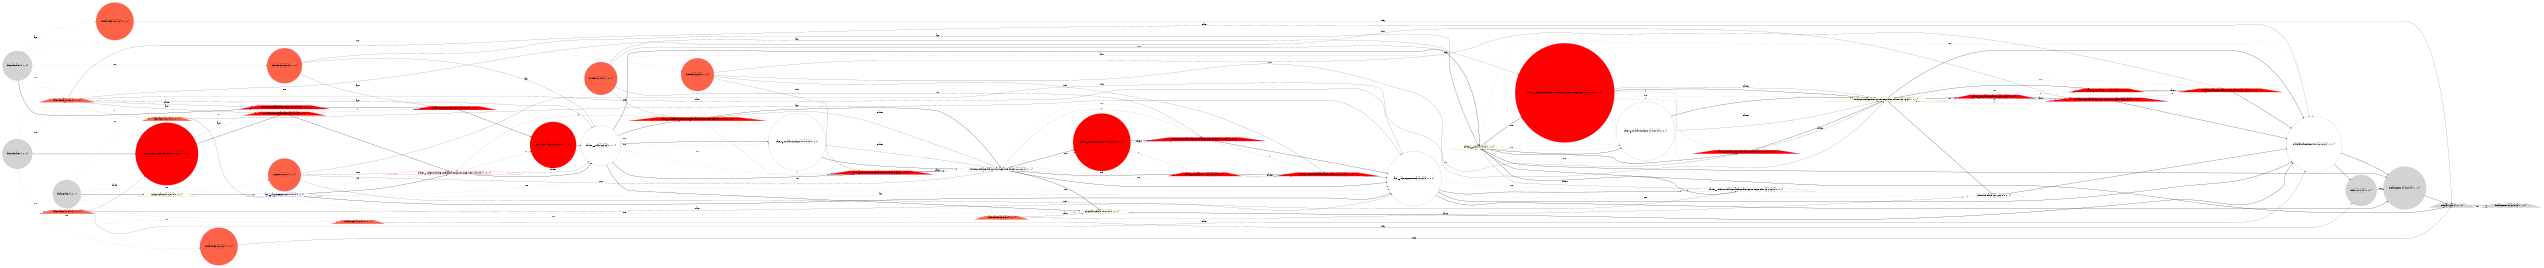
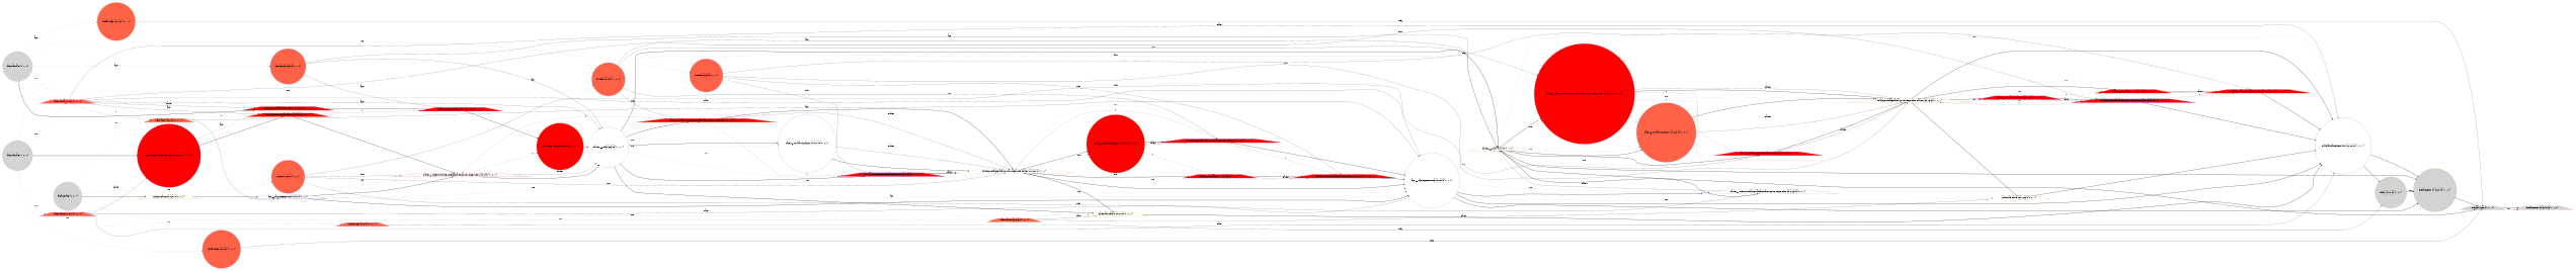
  digraph {
    rankdir=LR
    node [color=darkorange fillcolor=red shape=trapezium style=filled]
    edge [arrowhead=diamond style=bold]
    n1 [color=deeppink fillcolor=lightgray label="fireChangeEvent()@@@24@@@['1', '1', '0']"]
    n2 [fillcolor=lightgray label="fireChangeEvent()@@@22@@@['1', '1', '1']" shape=circle]
    n3 [color=purple fillcolor=lightgray label="notify@@@23@@@['1', '1', '0']"]
    n4 [color=purple label="markers = this.foregroundDomainMarkers.get(index)@@@7@@@['0', '1', '0']"]
    n5 [fillcolor=white label="this.foregroundRangeMarkers.put(new Integer(index),markers)@@@8@@@['1', '1', '1']"]
    n6 [label="markers = new java.util.ArrayList()@@@9@@@['1', '0', '0']" shape=circle]
    n7 [color=deeppink label="markers = new ArrayList<>()@@@9@@@['0', '1', '0']"]
    n8 [color=purple label="this.foregroundDomainMarkers.put(new Integer(index),markers)@@@10@@@['1', '0', '0']"]
    n9 [color=deeppink label="this.foregroundDomainMarkers.put(index,markers)@@@10@@@['0', '1', '0']"]
    n10 [color=purple fillcolor=white label="layer == Layer.BACKGROUND@@@12@@@['1', '1', '1']" shape=circle]
    n11 [fillcolor=white label="markers.add(marker)@@@10@@@['0', '0', '1']"]
    n12 [color=purple fillcolor=white label="markers = new java.util.ArrayList()@@@7@@@['0', '0', '1']" shape=circle]
    n13 [color=deeppink fillcolor=white label="markers = (Collection)this.foregroundRangeMarkers.get(new Integer(index))@@@5@@@['1', '0', '1']"]
    n14 [label="List<Marker> markers@@@5@@@['0', '1', '0']" shape=circle]
    n15 [color=purple fillcolor=white label="markers == null@@@6@@@['1', '1', '1']" shape=circle]
    n16 [fillcolor=white label="markers == null@@@14@@@['1', '1', '1']"]
    n17 [label="markers = (Collection)this.foregroundDomainMarkers.get(new Integer(index))@@@7@@@['1', '0', '0']"]
    n18 [color=purple fillcolor=white label="layer == Layer.FOREGROUND@@@4@@@['0', '0', '1']"]
    n19 [fillcolor=white label="markers.add(marker)@@@18@@@['0', '0', '1']"]
    n20 [color=purple fillcolor=white label="markers = (Collection)this.backgroundRangeMarkers.get(new Integer(index))@@@13@@@['0', '0', '1']"]
    n21 [color=purple fillcolor=white label="marker.addChangeListener(this)@@@20@@@['1', '1', '1']" shape=circle]
    n22 [fillcolor=tomato label="Layer layer@@@2@@@['0', '0', '1']"]
    n23 [fillcolor=lightgray label="notify@@@21@@@['0', '0', '1']" shape=circle]
    n24 [color=deeppink label="markers = (Collection)this.backgroundDomainMarkers.get(new Integer(index))@@@15@@@['1', '0', '0']" shape=circle]
    n25 [fillcolor=white label="this.backgroundRangeMarkers.put(new Integer(index),markers)@@@16@@@['1', '1', '1']"]
    n26 [color=deeppink label="markers = this.backgroundDomainMarkers.get(index)@@@15@@@['0', '1', '0']"]
-   n27 [color=purple fillcolor=white label="markers = new java.util.ArrayList()@@@15@@@['0', '0', '1']" shape=circle]
+   n27 [color=purple fillcolor=tomato label="markers = new java.util.ArrayList()@@@15@@@['0', '0', '1']" shape=circle]
    n28 [color=purple label="markers = new java.util.ArrayList()@@@17@@@['1', '0', '0']"]
    n29 [color=purple label="this.backgroundDomainMarkers.put(new Integer(index),markers)@@@18@@@['1', '0', '0']"]
    n30 [label="markers = new ArrayList<>()@@@17@@@['0', '1', '0']"]
    n31 [label="this.backgroundDomainMarkers.put(index,markers)@@@18@@@['0', '1', '0']"]
    n32 [color=deeppink fillcolor=tomato label="Marker marker@@@2@@@['1', '0', '0']"]
    n33 [color=purple label="Args.nullNotPermitted(marker,\"marker\")@@@3@@@['1', '0', '0']" shape=circle]
    n34 [color=deeppink label="Objects.requireNonNull(marker,\"marker\")@@@3@@@['0', '1', '0']"]
    n35 [label="Args.nullNotPermitted(layer,\"layer\")@@@4@@@['1', '0', '0']"]
    n36 [color=deeppink label="Objects.requireNonNull(layer,\"layer\")@@@4@@@['0', '1', '0']"]
    n37 [fillcolor=lightgray label="addDomainMarker['0', '1', '0']" shape=circle]
    n38 [color=purple fillcolor=tomato label="int index@@@2@@@['0', '1', '0']" shape=circle]
    n39 [fillcolor=tomato label="boolean notify@@@2@@@['0', '1', '0']" shape=circle]
    n40 [color=purple fillcolor=tomato label="Layer layer@@@2@@@['0', '1', '0']" shape=circle]
    n41 [color=deeppink fillcolor=tomato label="Marker marker@@@2@@@['1', '1', '0']"]
    n42 [fillcolor=white label="Collection markers@@@3@@@['0', '0', '1']"]
    n43 [color=purple fillcolor=lightgray label="addDomainMarker['1', '0', '0']" shape=circle]
    n44 [color=purple fillcolor=tomato label="boolean notify@@@2@@@['1', '0', '0']" shape=circle]
    n45 [color=purple fillcolor=tomato label="int index@@@2@@@['1', '0', '0']" shape=circle]
    n46 [color=deeppink fillcolor=tomato label="boolean notify@@@2@@@['0', '0', '1']"]
    n47 [fillcolor=lightgray label="addRangeMarker['0', '0', '1']" shape=circle]
    n48 [fillcolor=tomato label="Marker marker@@@2@@@['0', '0', '1']"]
    n49 [color=purple fillcolor=tomato label="int index@@@2@@@['0', '0', '1']" shape=circle]
    n2 -> n3 [arrowhead=tee]
    n3 -> n1
    n3 -> n1 [label=true style=dotted]
    n4 -> n5 [arrowhead=tee label=markers style=solid]
    n4 -> n5
    n5 -> n6 [arrowhead=tee]
    n5 -> n6 [label=true style=dotted]
    n5 -> n7 [arrowhead=tee label=true style=dotted]
    n5 -> n7 [arrowhead=tee]
    n5 -> n8 [label=true style=dotted]
    n5 -> n9 [label=true style=dotted]
    n5 -> n10 [arrowhead=tee]
    n5 -> n11
    n6 -> n7 [label=0 style=dashed]
    n6 -> n8 [label=markers style=solid]
    n6 -> n8
    n7 -> n9 [arrowhead=tee]
    n7 -> n9 [arrowhead=tee label=markers style=solid]
    n8 -> n5 [arrowhead=tee label=0 style=dashed]
    n8 -> n9 [label=0 style=dashed]
    n8 -> n10 [arrowhead=tee]
    n9 -> n10 [arrowhead=tee]
    n10 -> n2
    n10 -> n16 [arrowhead=tee label=true style=dotted]
    n10 -> n19 [arrowhead=tee label=true style=dotted]
    n10 -> n20 [arrowhead=tee]
    n10 -> n20 [label=true style=dotted]
    n10 -> n21
    n11 -> n21
    n12 -> n5 [arrowhead=tee label=markers style=solid]
    n12 -> n5 [arrowhead=tee]
    n13 -> n14 [label=0 style=dashed]
    n13 -> n15 [arrowhead=tee]
    n13 -> n15 [label=markers style=solid]
    n14 -> n15 [arrowhead=tee]
    n15 -> n4 [label=true style=dotted]
    n15 -> n4
    n15 -> n5 [arrowhead=tee label=true style=dotted]
    n15 -> n10 [label=true style=dotted]
    n15 -> n11 [arrowhead=tee]
    n15 -> n12
    n15 -> n12 [arrowhead=tee label=true style=dotted]
    n15 -> n16
    n15 -> n16 [arrowhead=tee label=false style=dotted]
    n15 -> n17
    n15 -> n17 [label=true style=dotted]
    n16 -> n2 [arrowhead=tee]
    n16 -> n3 [arrowhead=tee]
-   n16 -> n21 [arrowhead=tee label=true style=dotted]
+   n21 -> n16 [arrowhead=tee label=true style=dotted]
    n16 -> n24 [arrowhead=tee label=true style=dotted]
    n16 -> n24 [arrowhead=tee]
    n16 -> n25 [arrowhead=tee label=true style=dotted]
    n16 -> n26 [label=true style=dotted]
    n16 -> n26 [arrowhead=tee]
    n16 -> n27
    n16 -> n27 [label=true style=dotted]
    n17 -> n4 [label=0 style=dashed]
    n17 -> n5
    n17 -> n5 [label=markers style=solid]
    n17 -> n13 [label=0 style=dashed]
    n18 -> n10
    n18 -> n10 [label=false style=dotted]
    n18 -> n11 [arrowhead=tee label=true style=dotted]
    n18 -> n13
    n18 -> n13 [arrowhead=tee label=true style=dotted]
    n18 -> n15 [label=true style=dotted]
    n19 -> n21 [arrowhead=tee]
    n20 -> n16
    n20 -> n16 [arrowhead=tee label=markers style=solid]
    n21 -> n2 [arrowhead=tee]
    n21 -> n23 [arrowhead=tee]
    n22 -> n10 [arrowhead=tee label=layer style=solid]
    n22 -> n18 [label=layer style=solid]
    n23 -> n2
    n23 -> n2 [arrowhead=tee label=true style=dotted]
    n24 -> n20 [label=0 style=dashed]
    n24 -> n25
    n24 -> n25 [label=markers style=solid]
    n24 -> n26 [arrowhead=tee label=0 style=dashed]
    n25 -> n19 [arrowhead=tee]
    n25 -> n21
    n25 -> n28
    n25 -> n28 [label=true style=dotted]
    n25 -> n29 [arrowhead=tee label=true style=dotted]
    n25 -> n30
    n25 -> n30 [arrowhead=tee label=true style=dotted]
    n25 -> n31 [label=true style=dotted]
    n26 -> n25 [arrowhead=tee]
    n26 -> n25 [arrowhead=tee label=markers style=solid]
    n27 -> n25 [label=markers style=solid]
    n27 -> n25 [arrowhead=tee]
    n28 -> n29 [label=markers style=solid]
    n28 -> n29 [arrowhead=tee]
    n28 -> n30 [label=0 style=dashed]
    n29 -> n21 [arrowhead=tee]
    n29 -> n25 [label=0 style=dashed]
    n29 -> n31 [label=0 style=dashed]
    n30 -> n31 [arrowhead=tee label=markers style=solid]
    n30 -> n31
    n31 -> n21 [arrowhead=tee]
    n32 -> n10 [arrowhead=tee label=marker style=solid]
    n32 -> n21 [label=marker style=solid]
    n32 -> n33 [arrowhead=tee label=marker style=solid]
    n33 -> n34 [label=0 style=dashed]
    n33 -> n35 [arrowhead=tee]
    n34 -> n36 [arrowhead=tee]
    n35 -> n13
    n35 -> n36 [label=0 style=dashed]
    n36 -> n14
    n37 -> n34
    n37 -> n38 [arrowhead=tee label=true style=dotted]
    n37 -> n39 [arrowhead=tee label=layer style=dotted]
-   n37 -> n40 [label=true style=dotted]
+   n37 -> n40 [label=layer style=dotted]
    n37 -> n41 [label=true style=dotted]
    n38 -> n4 [label=index style=solid]
    n38 -> n9 [label=index style=solid]
    n38 -> n26 [arrowhead=tee label=index style=solid]
    n38 -> n31 [arrowhead=tee label=index style=solid]
    n39 -> n3 [label=notify style=solid]
    n40 -> n15 [arrowhead=tee label=layer style=solid]
    n40 -> n16 [arrowhead=tee label=layer style=solid]
    n40 -> n36 [label=layer style=solid]
    n41 -> n10 [arrowhead=tee label=marker style=solid]
    n41 -> n15 [arrowhead=tee label=layer style=solid]
    n41 -> n16 [label=layer style=solid]
    n41 -> n21 [arrowhead=tee label=marker style=solid]
    n41 -> n22 [label=0 style=dashed]
    n41 -> n34 [label=marker style=solid]
    n41 -> n35 [label=layer style=solid]
    n42 -> n18
    n43 -> n32 [label=true style=dotted]
    n43 -> n33 [arrowhead=tee]
    n43 -> n41 [arrowhead=tee label=true style=dotted]
    n43 -> n44 [arrowhead=tee label=true style=dotted]
    n43 -> n45 [arrowhead=tee label=true style=dotted]
    n44 -> n3 [arrowhead=tee label=notify style=solid]
    n45 -> n8 [label=index style=solid]
    n45 -> n17 [arrowhead=tee label=index style=solid]
    n45 -> n24 [label=index style=solid]
    n45 -> n29 [label=index style=solid]
    n46 -> n23 [label=notify style=solid]
    n47 -> n22 [arrowhead=tee label=true style=dotted]
    n47 -> n42
    n47 -> n46 [arrowhead=tee label=true style=dotted]
    n47 -> n48 [arrowhead=tee label=true style=dotted]
    n47 -> n49 [label=true style=dotted]
    n48 -> n11 [arrowhead=tee label=marker style=solid]
    n48 -> n19 [arrowhead=tee label=marker style=solid]
    n49 -> n5 [arrowhead=tee label=index style=solid]
    n49 -> n13 [arrowhead=tee label=index style=solid]
    n49 -> n20 [label=index style=solid]
    n49 -> n25 [label=index style=solid]
  }
